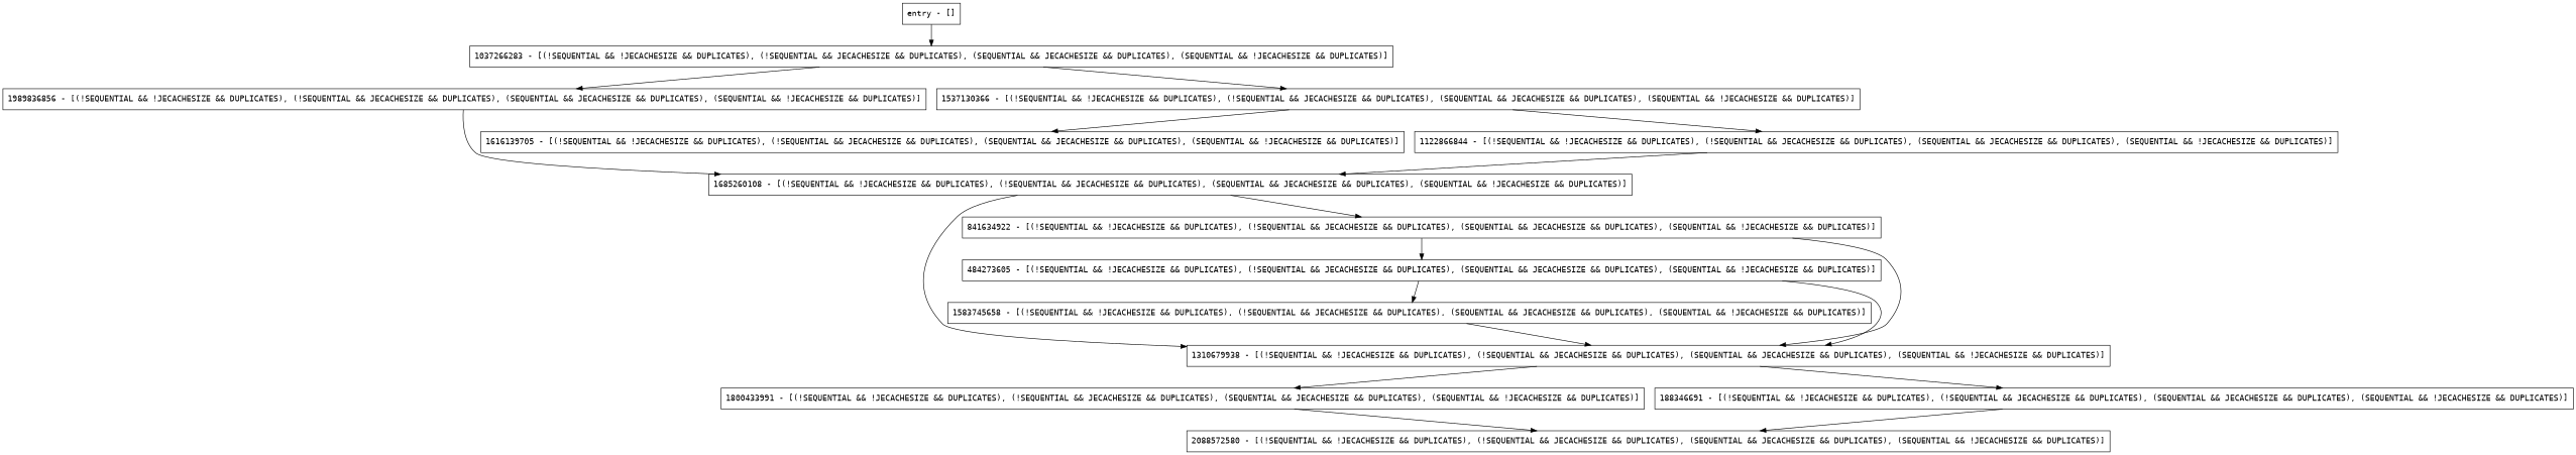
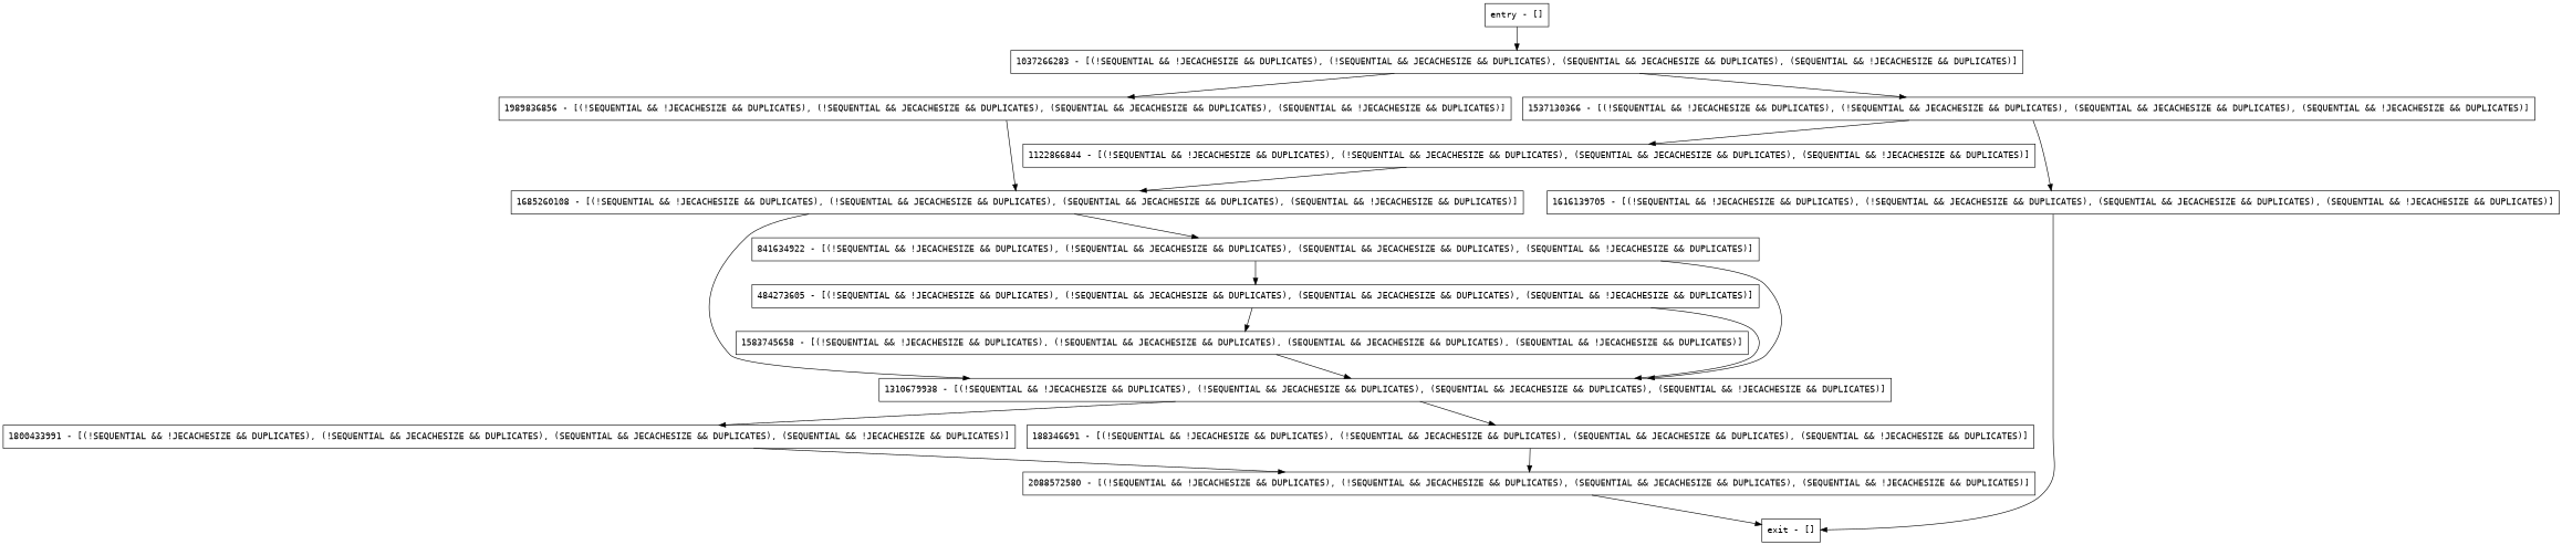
  digraph {
    fontname="DejaVu Sans Mono"
    node [shape=record fontname="DejaVu Sans Mono"]
    edge [fontname="DejaVu Sans Mono"]
    n1 [label="1989836856 - [(!SEQUENTIAL && !JECACHESIZE && DUPLICATES), (!SEQUENTIAL && JECACHESIZE && DUPLICATES), (SEQUENTIAL && JECACHESIZE && DUPLICATES), (SEQUENTIAL && !JECACHESIZE && DUPLICATES)]"]
    n2 [label="1685260108 - [(!SEQUENTIAL && !JECACHESIZE && DUPLICATES), (!SEQUENTIAL && JECACHESIZE && DUPLICATES), (SEQUENTIAL && JECACHESIZE && DUPLICATES), (SEQUENTIAL && !JECACHESIZE && DUPLICATES)]"]
    n3 [label="1616139705 - [(!SEQUENTIAL && !JECACHESIZE && DUPLICATES), (!SEQUENTIAL && JECACHESIZE && DUPLICATES), (SEQUENTIAL && JECACHESIZE && DUPLICATES), (SEQUENTIAL && !JECACHESIZE && DUPLICATES)]"]
+   n4 [label="exit - []"]
    n5 [label="484273605 - [(!SEQUENTIAL && !JECACHESIZE && DUPLICATES), (!SEQUENTIAL && JECACHESIZE && DUPLICATES), (SEQUENTIAL && JECACHESIZE && DUPLICATES), (SEQUENTIAL && !JECACHESIZE && DUPLICATES)]"]
    n6 [label="1583745658 - [(!SEQUENTIAL && !JECACHESIZE && DUPLICATES), (!SEQUENTIAL && JECACHESIZE && DUPLICATES), (SEQUENTIAL && JECACHESIZE && DUPLICATES), (SEQUENTIAL && !JECACHESIZE && DUPLICATES)]"]
    n7 [label="1310679938 - [(!SEQUENTIAL && !JECACHESIZE && DUPLICATES), (!SEQUENTIAL && JECACHESIZE && DUPLICATES), (SEQUENTIAL && JECACHESIZE && DUPLICATES), (SEQUENTIAL && !JECACHESIZE && DUPLICATES)]"]
    n8 [label="2088572580 - [(!SEQUENTIAL && !JECACHESIZE && DUPLICATES), (!SEQUENTIAL && JECACHESIZE && DUPLICATES), (SEQUENTIAL && JECACHESIZE && DUPLICATES), (SEQUENTIAL && !JECACHESIZE && DUPLICATES)]"]
    n9 [label="1537130366 - [(!SEQUENTIAL && !JECACHESIZE && DUPLICATES), (!SEQUENTIAL && JECACHESIZE && DUPLICATES), (SEQUENTIAL && JECACHESIZE && DUPLICATES), (SEQUENTIAL && !JECACHESIZE && DUPLICATES)]"]
    n10 [label="1122866844 - [(!SEQUENTIAL && !JECACHESIZE && DUPLICATES), (!SEQUENTIAL && JECACHESIZE && DUPLICATES), (SEQUENTIAL && JECACHESIZE && DUPLICATES), (SEQUENTIAL && !JECACHESIZE && DUPLICATES)]"]
    n11 [label="1037266283 - [(!SEQUENTIAL && !JECACHESIZE && DUPLICATES), (!SEQUENTIAL && JECACHESIZE && DUPLICATES), (SEQUENTIAL && JECACHESIZE && DUPLICATES), (SEQUENTIAL && !JECACHESIZE && DUPLICATES)]"]
    n12 [label="841634922 - [(!SEQUENTIAL && !JECACHESIZE && DUPLICATES), (!SEQUENTIAL && JECACHESIZE && DUPLICATES), (SEQUENTIAL && JECACHESIZE && DUPLICATES), (SEQUENTIAL && !JECACHESIZE && DUPLICATES)]"]
    n13 [label="1800433991 - [(!SEQUENTIAL && !JECACHESIZE && DUPLICATES), (!SEQUENTIAL && JECACHESIZE && DUPLICATES), (SEQUENTIAL && JECACHESIZE && DUPLICATES), (SEQUENTIAL && !JECACHESIZE && DUPLICATES)]"]
    n14 [label="entry - []"]
    n15 [label="188346691 - [(!SEQUENTIAL && !JECACHESIZE && DUPLICATES), (!SEQUENTIAL && JECACHESIZE && DUPLICATES), (SEQUENTIAL && JECACHESIZE && DUPLICATES), (SEQUENTIAL && !JECACHESIZE && DUPLICATES)]"]
    n1 -> n2
    n2 -> n7
    n2 -> n12
+   n3 -> n4
    n5 -> n6
    n5 -> n7
    n6 -> n7
    n7 -> n13
    n7 -> n15
+   n8 -> n4
    n9 -> n3
    n9 -> n10
    n10 -> n2
    n11 -> n1
    n11 -> n9
    n12 -> n5
    n12 -> n7
    n13 -> n8
    n14 -> n11
    n15 -> n8
  }
